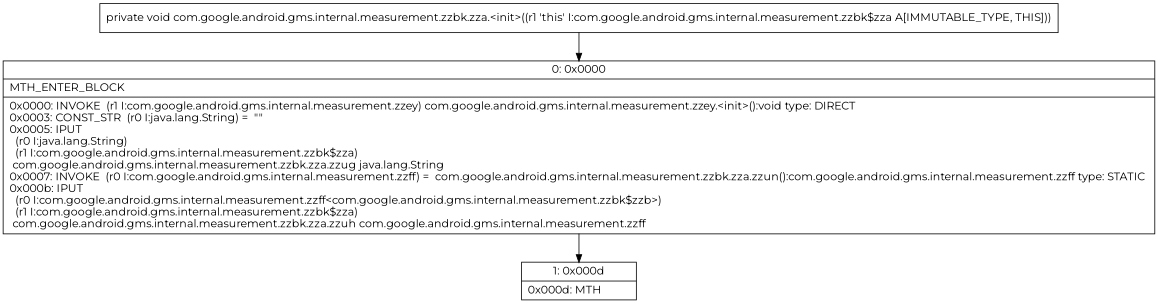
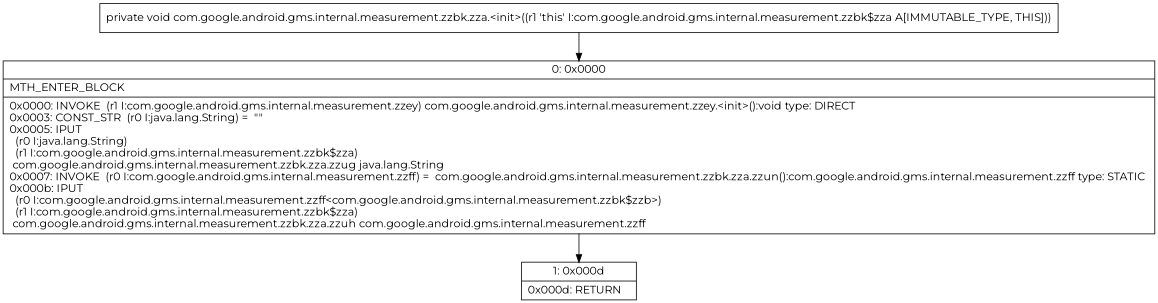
  digraph {
    fontname=Montserrat
    node [shape=record fontname=Montserrat]
    edge [fontname=Montserrat]
    n1 [label="{0\:\ 0x0000|MTH_ENTER_BLOCK\l|0x0000: INVOKE  (r1 I:com.google.android.gms.internal.measurement.zzey) com.google.android.gms.internal.measurement.zzey.\<init\>():void type: DIRECT \l0x0003: CONST_STR  (r0 I:java.lang.String) =  \"\" \l0x0005: IPUT  \l  (r0 I:java.lang.String)\l  (r1 I:com.google.android.gms.internal.measurement.zzbk$zza)\l com.google.android.gms.internal.measurement.zzbk.zza.zzug java.lang.String \l0x0007: INVOKE  (r0 I:com.google.android.gms.internal.measurement.zzff) =  com.google.android.gms.internal.measurement.zzbk.zza.zzun():com.google.android.gms.internal.measurement.zzff type: STATIC \l0x000b: IPUT  \l  (r0 I:com.google.android.gms.internal.measurement.zzff\<com.google.android.gms.internal.measurement.zzbk$zzb\>)\l  (r1 I:com.google.android.gms.internal.measurement.zzbk$zza)\l com.google.android.gms.internal.measurement.zzbk.zza.zzuh com.google.android.gms.internal.measurement.zzff \l}"]
-   n2 [label="{1\:\ 0x000d|0x000d: MTH   \l}"]
+   n2 [label="{1\:\ 0x000d|0x000d: RETURN   \l}"]
    n3 [label="{private void com.google.android.gms.internal.measurement.zzbk.zza.\<init\>((r1 'this' I:com.google.android.gms.internal.measurement.zzbk$zza A[IMMUTABLE_TYPE, THIS])) }"]
    n1 -> n2
    n3 -> n1
  }
